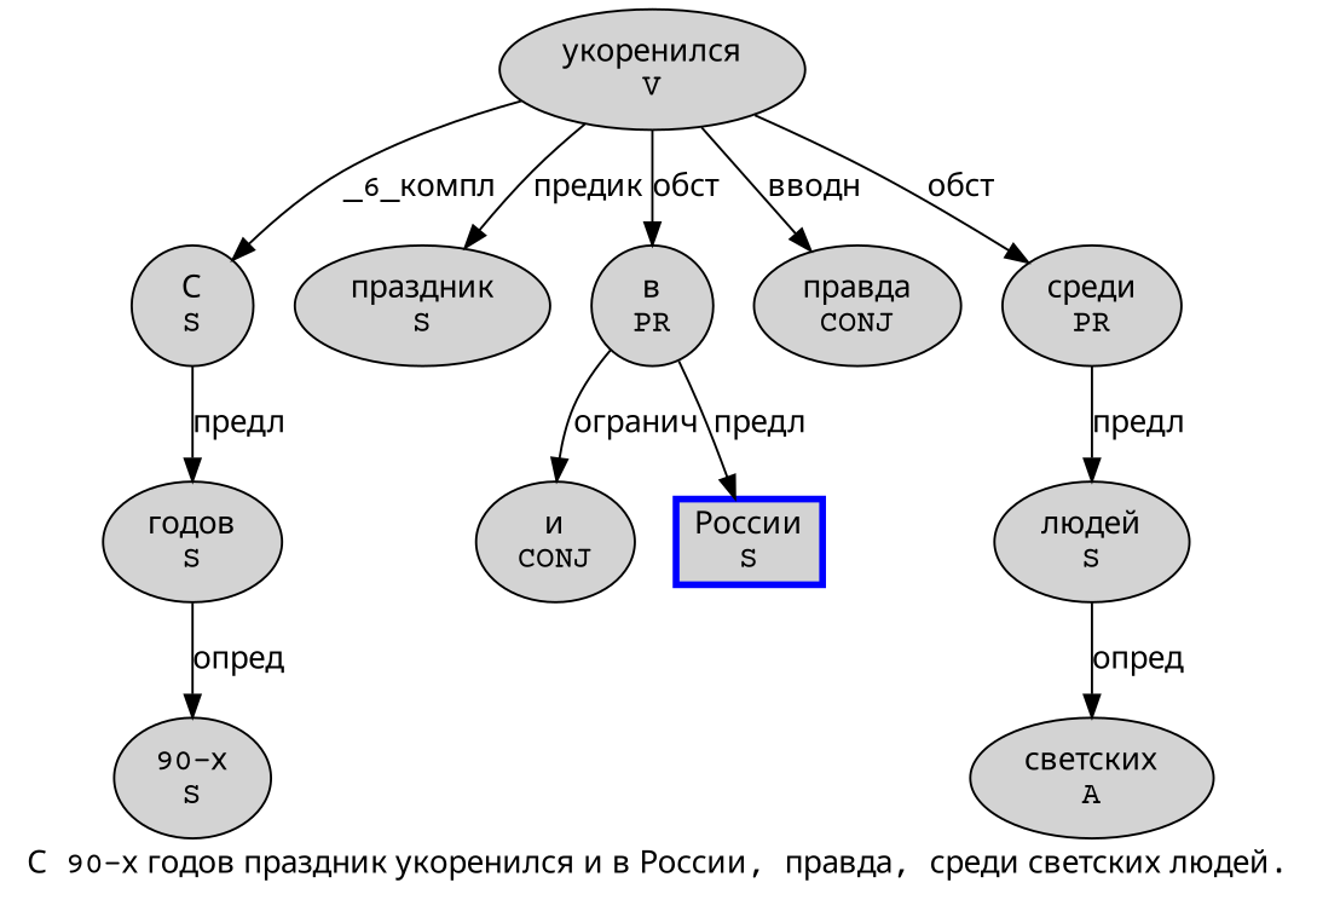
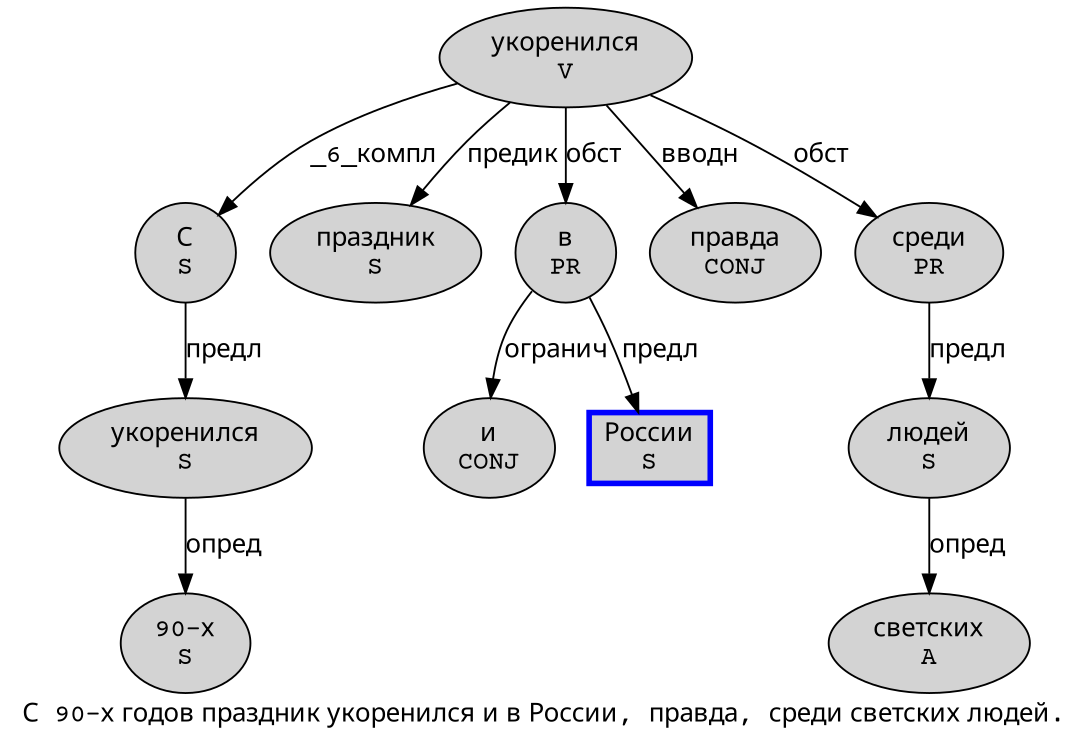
  digraph {
    fontname="Courier Prime"
    label="С 90-х годов праздник укоренился и в России, правда, среди светских людей."
    node [fillcolor=lightgray fontname="Courier Prime" penwidth=1 shape=ellipse style=filled]
    edge [fontname="Courier Prime"]
    n1 [label="С\nS"]
-   n2 [label="годов\nS"]
+   n2 [label="укоренился\nS"]
    n3 [label="90-х\nS"]
    n4 [label="праздник\nS"]
    n5 [label="укоренился\nV"]
    n6 [label="в\nPR"]
    n7 [label="правда\nCONJ"]
    n8 [label="среди\nPR"]
    n9 [label="и\nCONJ"]
    n10 [color=blue label="России\nS" penwidth=3 shape=box]
    n11 [label="людей\nS"]
    n12 [label="светских\nA"]
    n1 -> n2 [label="предл"]
    n2 -> n3 [label="опред"]
    n5 -> n1 [label="_6_компл"]
    n5 -> n4 [label="предик"]
    n5 -> n6 [label="обст"]
    n5 -> n7 [label="вводн"]
    n5 -> n8 [label="обст"]
    n6 -> n9 [label="огранич"]
    n6 -> n10 [label="предл"]
    n8 -> n11 [label="предл"]
    n11 -> n12 [label="опред"]
  }
